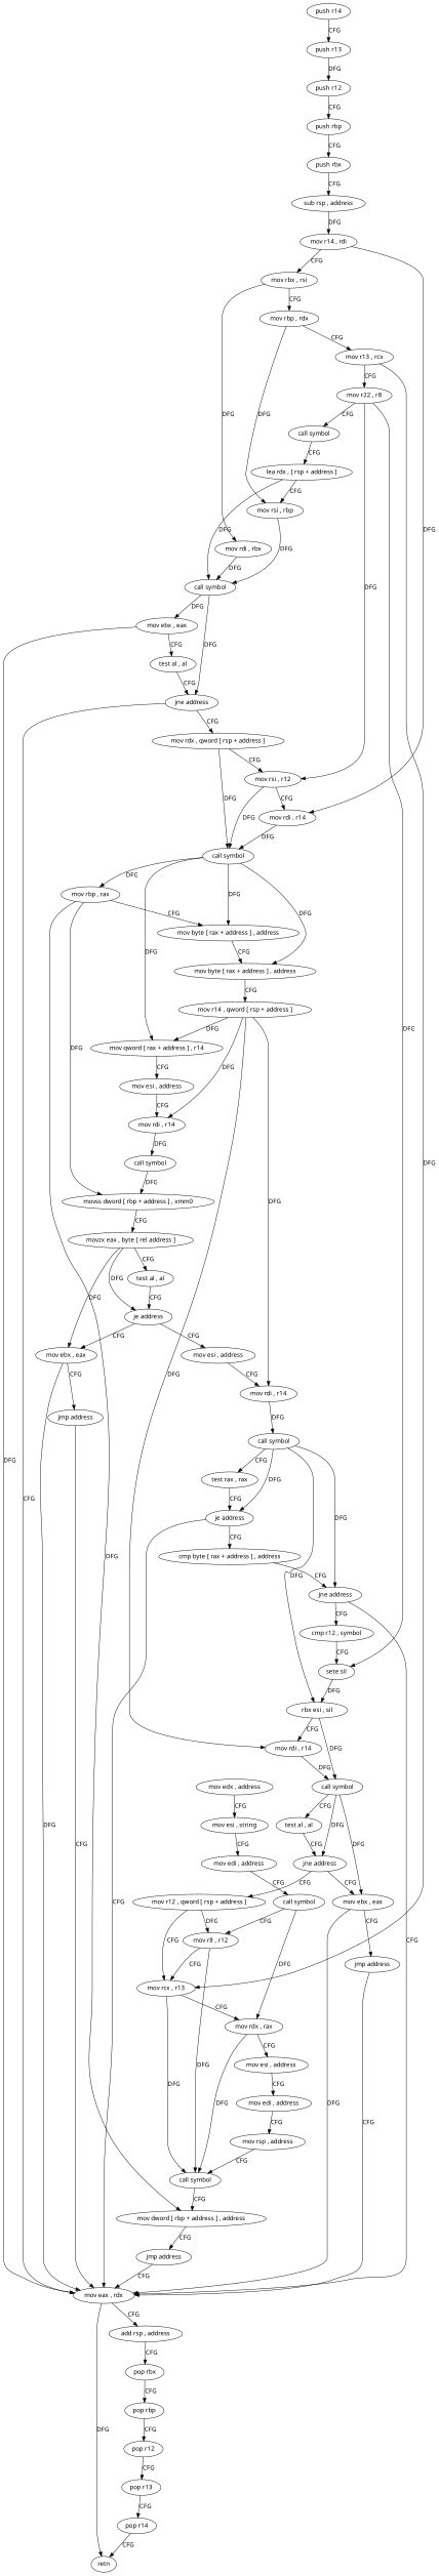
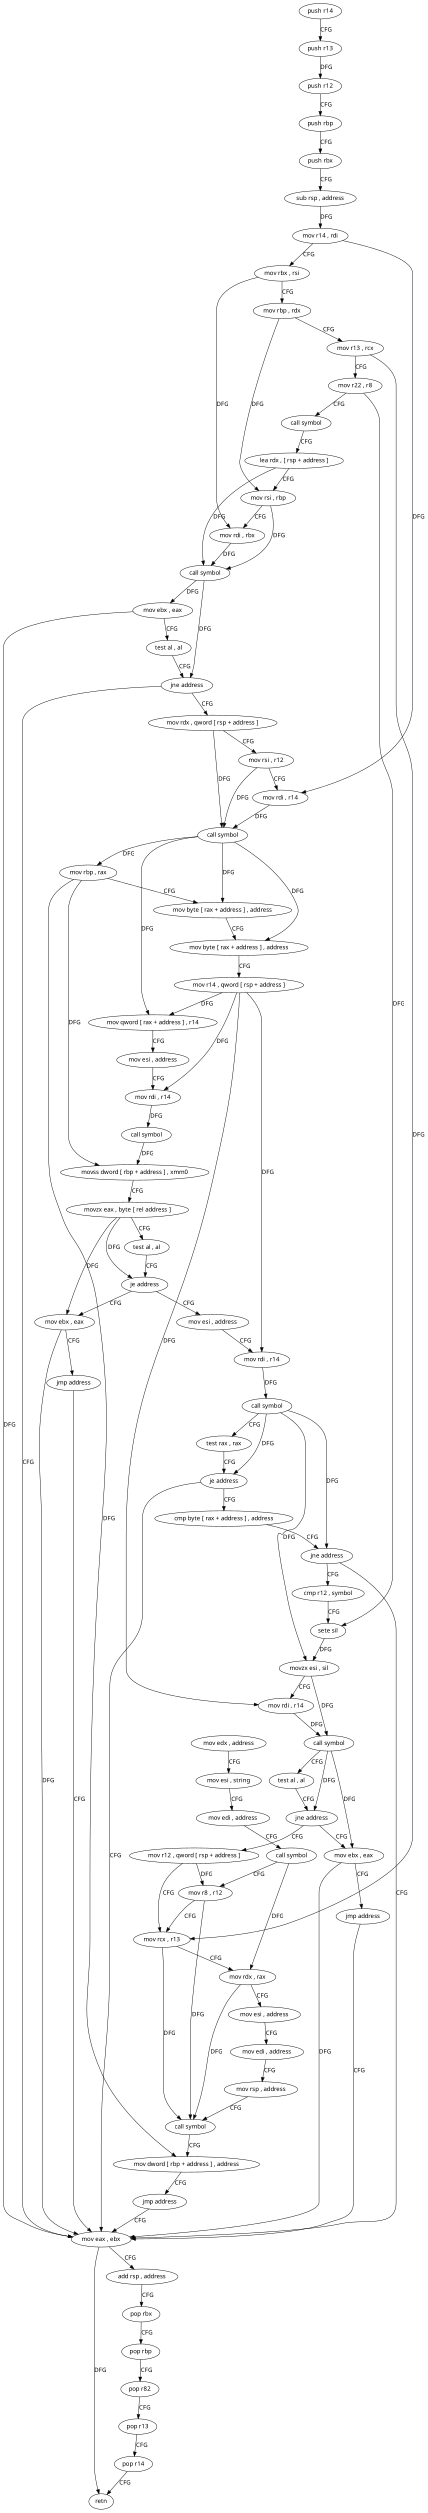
  digraph {
    fontname="Noto Sans"
    node [fontname="Noto Sans"]
    edge [fontname="Noto Sans"]
    n1 [label="push r14"]
    n2 [label="push r13"]
    n3 [label="push r12"]
    n4 [label="push rbp"]
    n5 [label="push rbx"]
    n6 [label="sub rsp , address"]
    n7 [label="mov r14 , rdi"]
    n8 [label="mov rbx , rsi"]
    n9 [label="mov rdi , r14"]
    n10 [label="mov rbp , rdx"]
    n11 [label="mov rdi , rbx"]
    n12 [label="call symbol"]
    n13 [label="mov r13 , rcx"]
    n14 [label="mov rsi , rbp"]
    n15 [label="call symbol"]
    n16 [label="mov r22 , r8"]
    n17 [label="mov rcx , r13"]
    n18 [label="call symbol"]
    n19 [label="mov rsi , r12"]
    n20 [label="sete sil"]
    n21 [label="mov rdx , rax"]
    n22 [label="call symbol"]
    n23 [label="lea rdx , [ rsp + address ]"]
-   n24 [label="rbx esi , sil"]
+   n24 [label="movzx esi , sil"]
    n25 [label="mov ebx , eax"]
    n26 [label="jne address"]
    n27 [label="test al , al"]
-   n28 [label="mov eax , rdx"]
+   n28 [label="mov eax , ebx"]
    n29 [label="mov rdx , qword [ rsp + address ]"]
    n30 [label="add rsp , address"]
    n31 [label=retn]
    n32 [label="mov rbp , rax"]
    n33 [label="mov byte [ rax + address ] , address"]
    n34 [label="mov byte [ rax + address ] , address"]
    n35 [label="mov qword [ rax + address ] , r14"]
    n36 [label="pop rbx"]
    n37 [label="movss dword [ rbp + address ] , xmm0"]
    n38 [label="mov dword [ rbp + address ] , address"]
    n39 [label="mov r14 , qword [ rsp + address ]"]
    n40 [label="mov esi , address"]
    n41 [label="movzx eax , byte [ rel address ]"]
    n42 [label="jmp address"]
    n43 [label="mov rdi , r14"]
    n44 [label="mov rdi , r14"]
    n45 [label="mov rdi , r14"]
    n46 [label="call symbol"]
    n47 [label="call symbol"]
    n48 [label="call symbol"]
    n49 [label="test al , al"]
    n50 [label="je address"]
    n51 [label="mov ebx , eax"]
    n52 [label="mov esi , address"]
    n53 [label="jmp address"]
    n54 [label="pop rbp"]
-   n55 [label="pop r12"]
+   n55 [label="pop r82"]
    n56 [label="pop r13"]
    n57 [label="pop r14"]
    n58 [label="test rax , rax"]
    n59 [label="je address"]
    n60 [label="jne address"]
    n61 [label="cmp byte [ rax + address ] , address"]
    n62 [label="cmp r12 , symbol"]
    n63 [label="test al , al"]
    n64 [label="jne address"]
    n65 [label="mov ebx , eax"]
    n66 [label="mov r12 , qword [ rsp + address ]"]
    n67 [label="jmp address"]
    n68 [label="mov r8 , r12"]
    n69 [label="mov edx , address"]
    n70 [label="mov esi , string"]
    n71 [label="mov edi , address"]
    n72 [label="call symbol"]
    n73 [label="mov esi , address"]
    n74 [label="mov edi , address"]
    n75 [label="mov rsp , address"]
    n1 -> n2 [label=CFG]
    n2 -> n3 [label=DFG]
    n3 -> n4 [label=CFG]
    n4 -> n5 [label=CFG]
    n5 -> n6 [label=CFG]
    n6 -> n7 [label=DFG]
    n7 -> n8 [label=CFG]
    n7 -> n9 [label=DFG]
    n8 -> n10 [label=CFG]
    n8 -> n11 [label=DFG]
    n9 -> n12 [label=DFG]
    n10 -> n13 [label=CFG]
    n10 -> n14 [label=DFG]
    n11 -> n15 [label=DFG]
    n12 -> n32 [label=DFG]
    n12 -> n33 [label=DFG]
    n12 -> n34 [label=DFG]
    n12 -> n35 [label=DFG]
    n13 -> n16 [label=CFG]
    n13 -> n17 [label=DFG]
+   n14 -> n11 [label=CFG]
    n14 -> n15 [label=DFG]
    n15 -> n25 [label=DFG]
    n15 -> n26 [label=DFG]
    n16 -> n18 [label=CFG]
-   n16 -> n19 [label=DFG]
    n16 -> n20 [label=DFG]
    n17 -> n21 [label=CFG]
    n17 -> n22 [label=DFG]
    n18 -> n23 [label=CFG]
    n19 -> n9 [label=CFG]
    n19 -> n12 [label=DFG]
    n20 -> n24 [label=DFG]
    n21 -> n22 [label=DFG]
    n21 -> n73 [label=CFG]
    n22 -> n38 [label=CFG]
    n23 -> n14 [label=CFG]
    n23 -> n15 [label=DFG]
    n24 -> n45 [label=CFG]
    n24 -> n48 [label=DFG]
    n25 -> n27 [label=CFG]
    n25 -> n28 [label=DFG]
    n26 -> n28 [label=CFG]
    n26 -> n29 [label=CFG]
    n27 -> n26 [label=CFG]
    n28 -> n30 [label=CFG]
    n28 -> n31 [label=DFG]
    n29 -> n12 [label=DFG]
    n29 -> n19 [label=CFG]
    n30 -> n36 [label=CFG]
    n32 -> n33 [label=CFG]
    n32 -> n37 [label=DFG]
    n32 -> n38 [label=DFG]
    n33 -> n34 [label=CFG]
    n34 -> n39 [label=CFG]
    n35 -> n40 [label=CFG]
    n36 -> n54 [label=CFG]
    n37 -> n41 [label=CFG]
    n38 -> n42 [label=CFG]
    n39 -> n35 [label=DFG]
    n39 -> n43 [label=DFG]
    n39 -> n44 [label=DFG]
    n39 -> n45 [label=DFG]
    n40 -> n43 [label=CFG]
    n41 -> n49 [label=CFG]
    n41 -> n50 [label=DFG]
    n41 -> n51 [label=DFG]
    n42 -> n28 [label=CFG]
    n43 -> n46 [label=DFG]
    n44 -> n47 [label=DFG]
    n45 -> n48 [label=DFG]
    n46 -> n37 [label=DFG]
    n47 -> n24 [label=DFG]
    n47 -> n58 [label=CFG]
    n47 -> n59 [label=DFG]
    n47 -> n60 [label=DFG]
    n48 -> n63 [label=CFG]
    n48 -> n64 [label=DFG]
    n48 -> n65 [label=DFG]
    n49 -> n50 [label=CFG]
    n50 -> n51 [label=CFG]
    n50 -> n52 [label=CFG]
    n51 -> n28 [label=DFG]
    n51 -> n53 [label=CFG]
    n52 -> n44 [label=CFG]
    n53 -> n28 [label=CFG]
    n54 -> n55 [label=CFG]
    n55 -> n56 [label=CFG]
    n56 -> n57 [label=CFG]
    n57 -> n31 [label=CFG]
    n58 -> n59 [label=CFG]
    n59 -> n28 [label=CFG]
    n59 -> n61 [label=CFG]
    n60 -> n28 [label=CFG]
    n60 -> n62 [label=CFG]
    n61 -> n60 [label=CFG]
    n62 -> n20 [label=CFG]
    n63 -> n64 [label=CFG]
    n64 -> n65 [label=CFG]
    n64 -> n66 [label=CFG]
    n65 -> n28 [label=DFG]
    n65 -> n67 [label=CFG]
    n66 -> n17 [label=CFG]
    n66 -> n68 [label=DFG]
    n67 -> n28 [label=CFG]
    n68 -> n17 [label=CFG]
    n68 -> n22 [label=DFG]
    n69 -> n70 [label=CFG]
    n70 -> n71 [label=CFG]
    n71 -> n72 [label=CFG]
    n72 -> n21 [label=DFG]
    n72 -> n68 [label=CFG]
    n73 -> n74 [label=CFG]
    n74 -> n75 [label=CFG]
    n75 -> n22 [label=CFG]
  }
